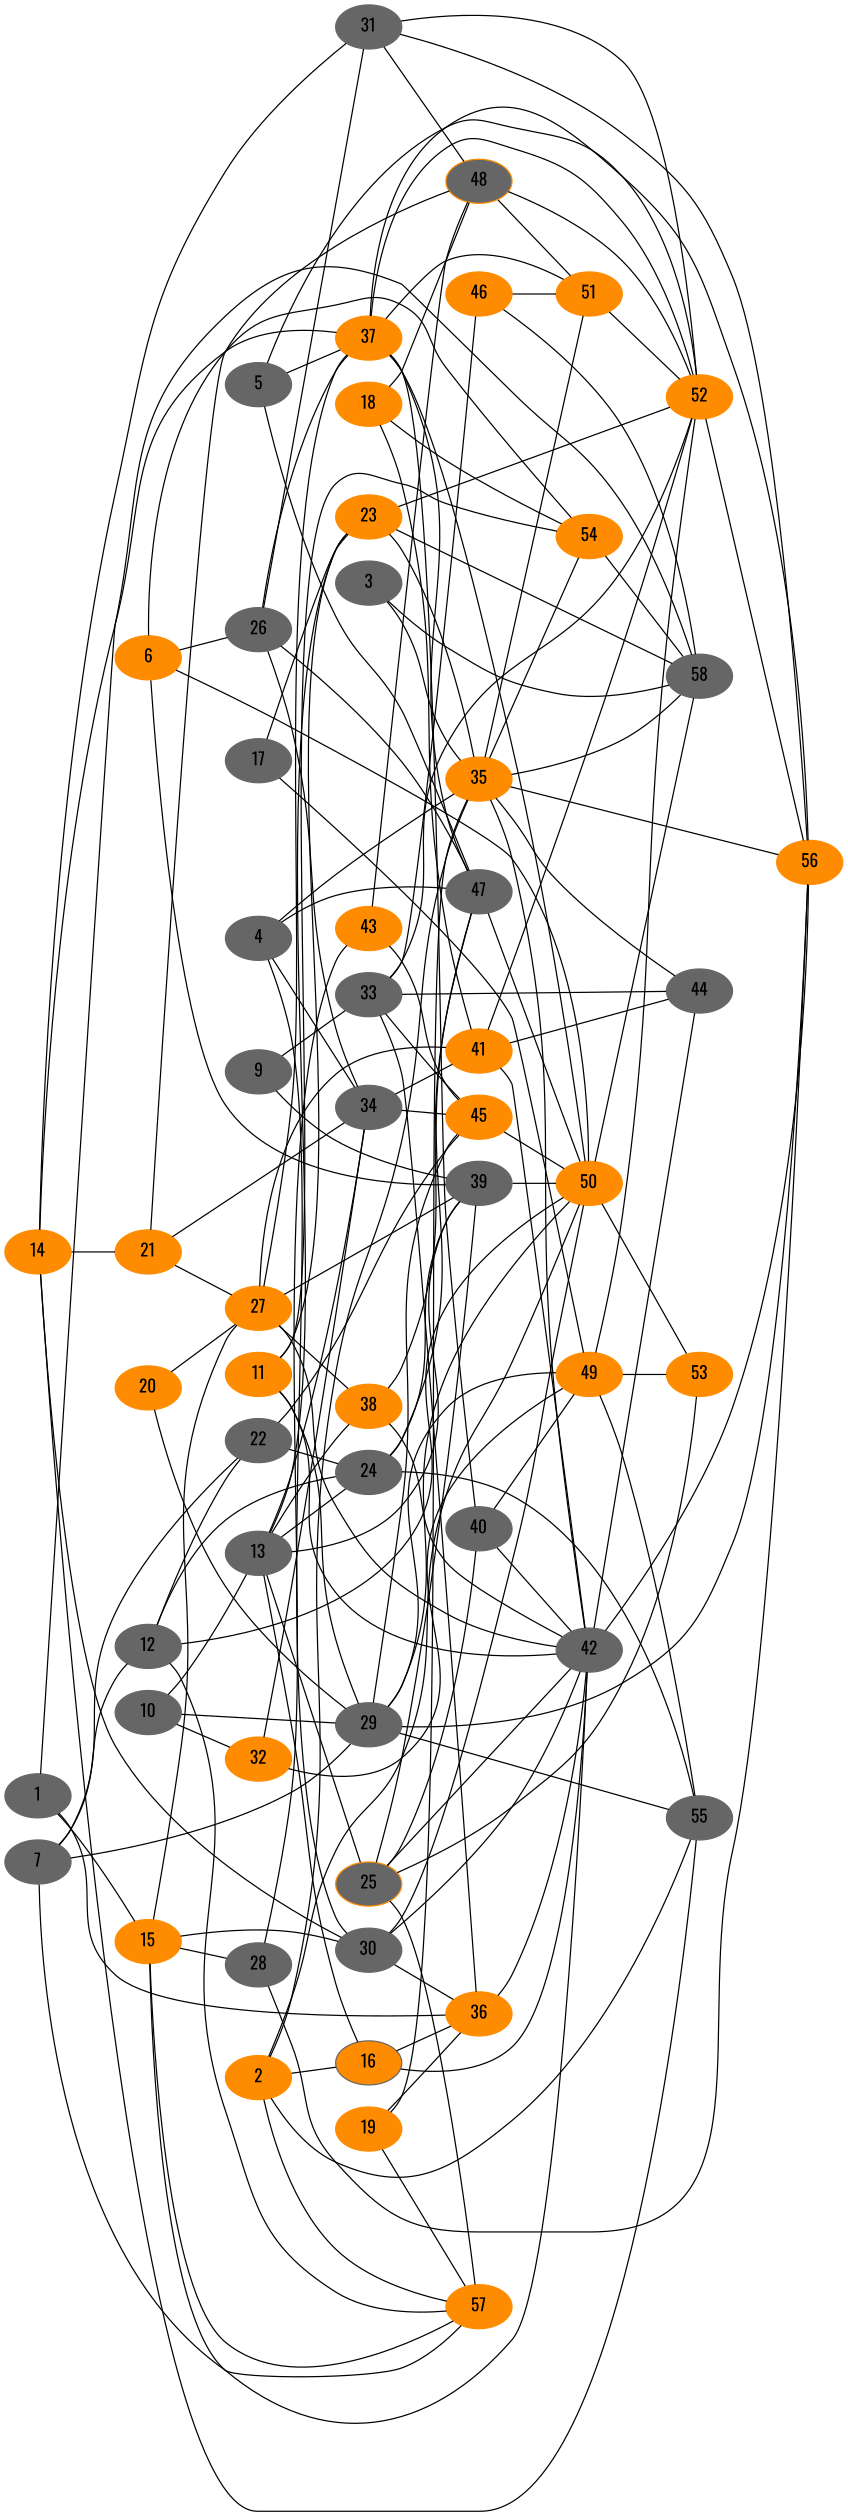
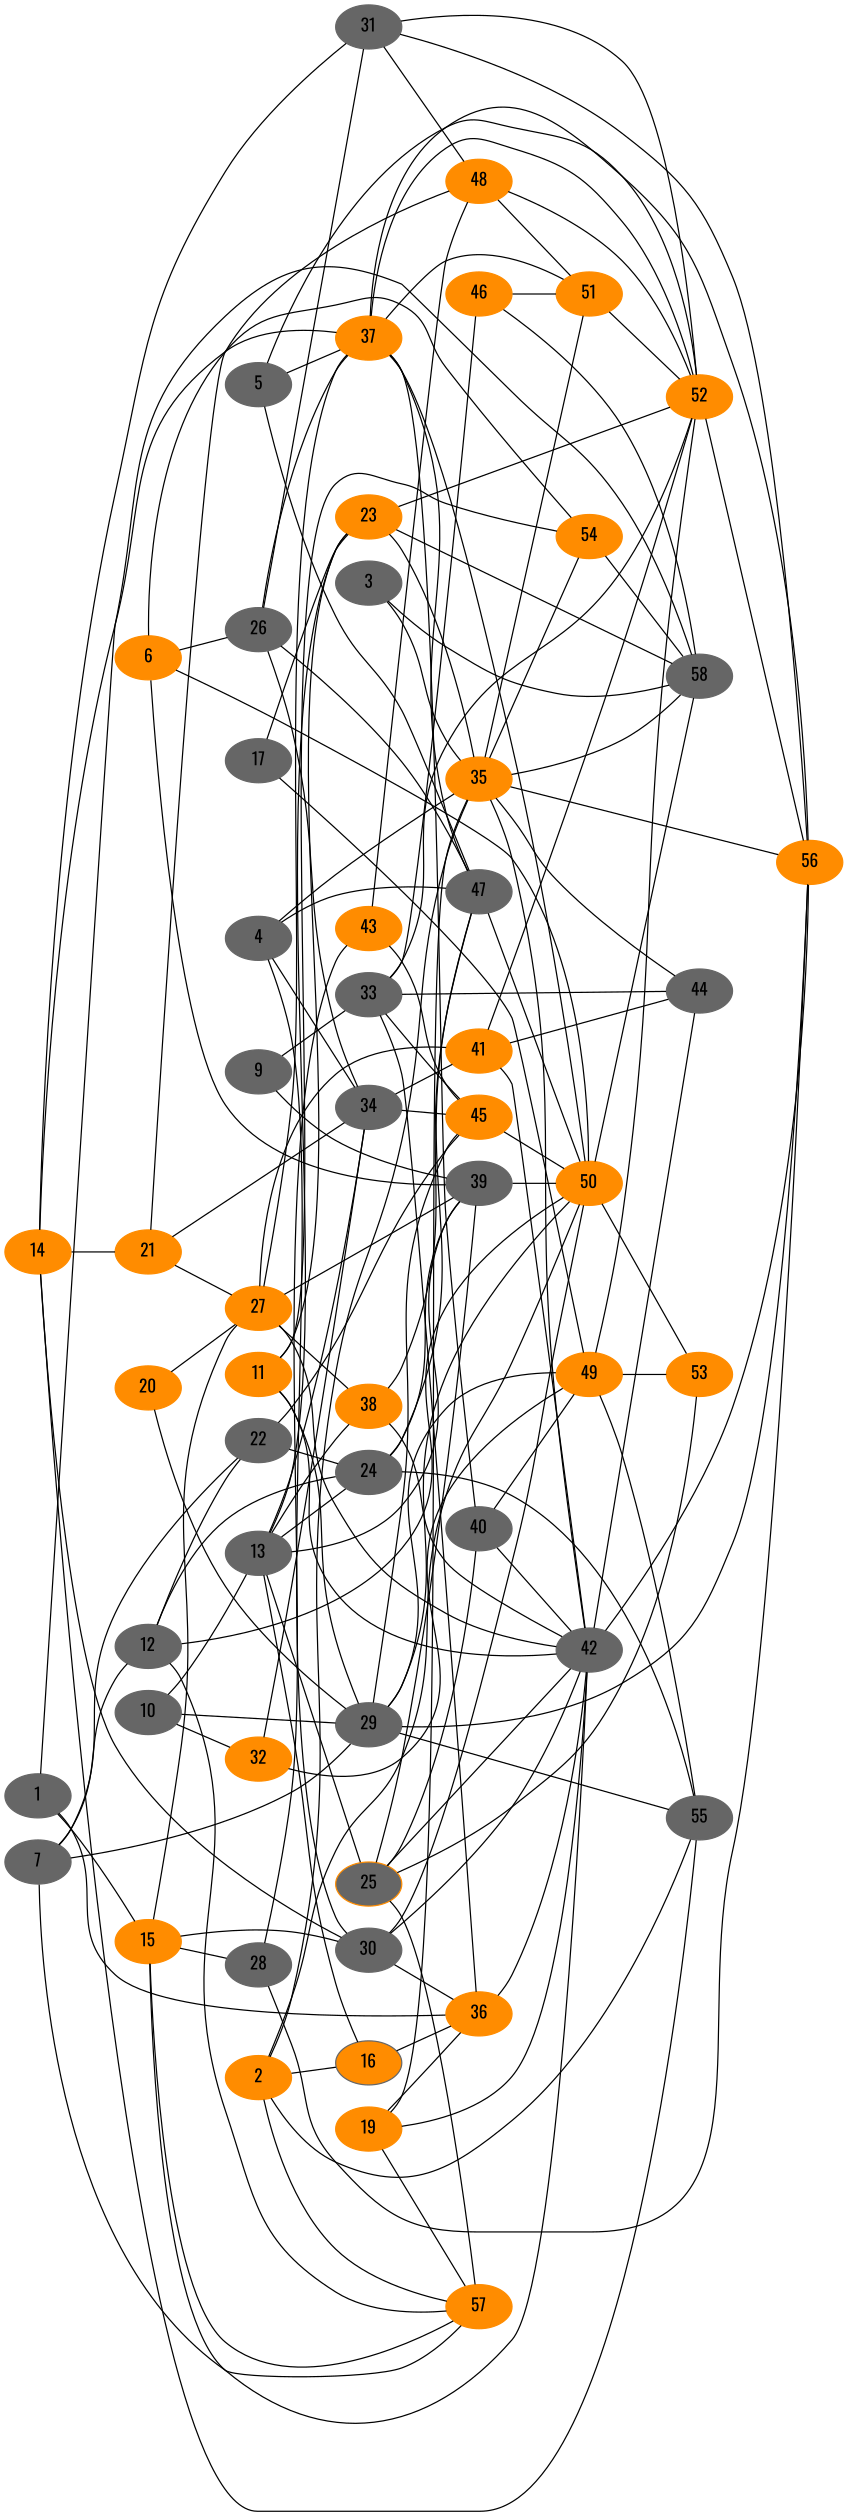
  graph {
    fontname=Oswald
    rankdir=LR
    node [color=darkorange fontname=Oswald style=filled]
    edge [fontname=Oswald weight=1.0]
    1 [color=gray40]
    15
    36
    58 [color=gray40]
    57
    30 [color=gray40]
    42 [color=gray40]
    27
    28 [color=gray40]
    16 [color=gray40 fillcolor=darkorange]
    2
    35
    50
    55 [color=gray40]
    54
    56
    44 [color=gray40]
    51
    53
    3 [color=gray40]
    4 [color=gray40]
    34 [color=gray40]
    47 [color=gray40]
    41
    45
    5 [color=gray40]
    37
    52
    40 [color=gray40]
    49
    6
    26 [color=gray40]
    39 [color=gray40]
    31 [color=gray40]
    7 [color=gray40]
    12 [color=gray40]
    22 [color=gray40]
    29 [color=gray40]
    24 [color=gray40]
    33 [color=gray40]
    46
    9 [color=gray40]
    10 [color=gray40]
    13 [color=gray40]
    32
    23
    25 [fillcolor=gray40]
    38
    11
    14
    21
-   48 [fillcolor=gray40]
+   48
    43
    17 [color=gray40]
-   18
    19
    20
    1 -- 15
    1 -- 36
    1 -- 58
    15 -- 57
    15 -- 30
    15 -- 42
    15 -- 27
    15 -- 28
    36 -- 42
    30 -- 36
    30 -- 42
    30 -- 50
    42 -- 56
    42 -- 44
    27 -- 42
    27 -- 41
    27 -- 37
    27 -- 39
    27 -- 38
    28 -- 56
    28 -- 43
    16 -- 36
-   16 -- 42
+   19 -- 42
    2 -- 57
    2 -- 16
    2 -- 35
    2 -- 50
    2 -- 55
    35 -- 58
    35 -- 42
    35 -- 54
    35 -- 56
    35 -- 44
    35 -- 51
    50 -- 58
    50 -- 53
    54 -- 58
    51 -- 52
    3 -- 58
    3 -- 35
    4 -- 30
    4 -- 35
    4 -- 34
    4 -- 47
    34 -- 41
    34 -- 45
    47 -- 50
    41 -- 42
    41 -- 44
    41 -- 52
    45 -- 50
    5 -- 47
    5 -- 37
    5 -- 52
    37 -- 50
    37 -- 56
    37 -- 51
    37 -- 47
    37 -- 52
    37 -- 40
    52 -- 56
    40 -- 42
    40 -- 49
    49 -- 55
    49 -- 53
    49 -- 52
    6 -- 50
    6 -- 54
    6 -- 26
    6 -- 39
    26 -- 34
    26 -- 47
    26 -- 37
    26 -- 31
    39 -- 50
    31 -- 56
    31 -- 52
    31 -- 48
    7 -- 57
    7 -- 12
    7 -- 22
    7 -- 29
    12 -- 57
    12 -- 50
    12 -- 22
    12 -- 24
    22 -- 45
    22 -- 24
    29 -- 50
    29 -- 55
    29 -- 56
    29 -- 45
    29 -- 49
    24 -- 55
    24 -- 47
    24 -- 39
    33 -- 36
    33 -- 44
    33 -- 45 [weight=3.0]
    33 -- 52 [weight=2.0]
    33 -- 46
    46 -- 58
    46 -- 51
    9 -- 39
    9 -- 33
    10 -- 29
    10 -- 13
    10 -- 32
    13 -- 16
    13 -- 34
    13 -- 39
    13 -- 24
    13 -- 23
    13 -- 25
    13 -- 38
    32 -- 34
    32 -- 49
    23 -- 58
    23 -- 35
    23 -- 52
    25 -- 57
    25 -- 42
    25 -- 53
    25 -- 40
    25 -- 39
    38 -- 42
    38 -- 47
    11 -- 42
    11 -- 54
    11 -- 29
    11 -- 23
    14 -- 30
    14 -- 55
    14 -- 37
    14 -- 31
    14 -- 21
    21 -- 27
    21 -- 34
    21 -- 48
    48 -- 51
    48 -- 52
    43 -- 45
    43 -- 48
    17 -- 49
    17 -- 23
-   18 -- 54
-   18 -- 41
-   18 -- 48
    19 -- 36
    19 -- 57
    19 -- 35 [weight=2.0]
    20 -- 27
    20 -- 29
  }
